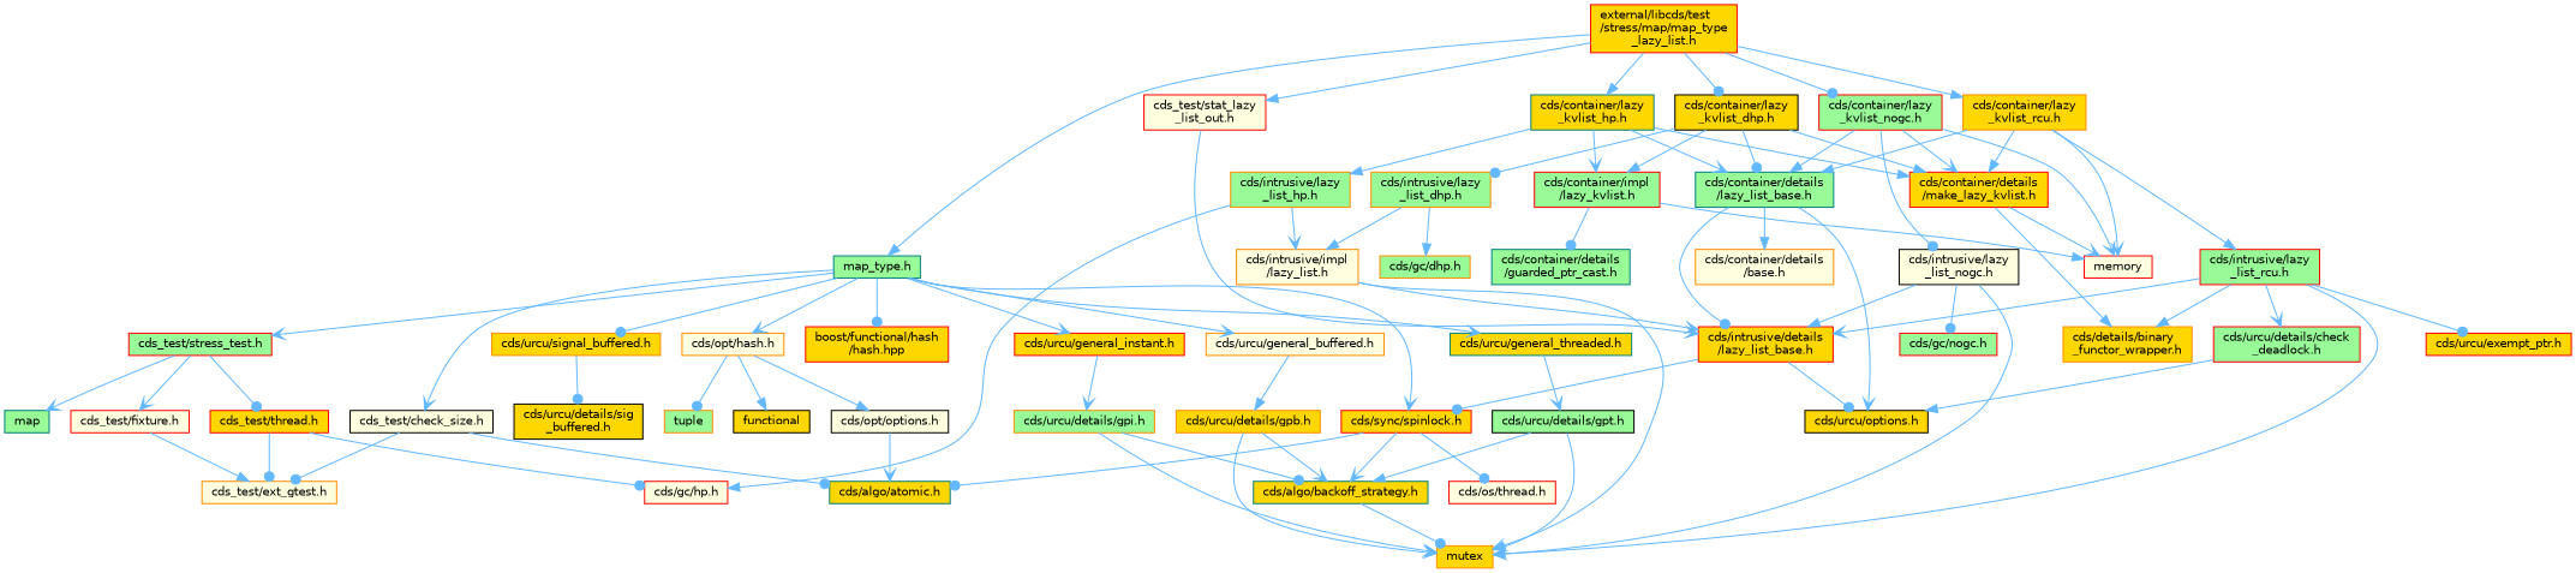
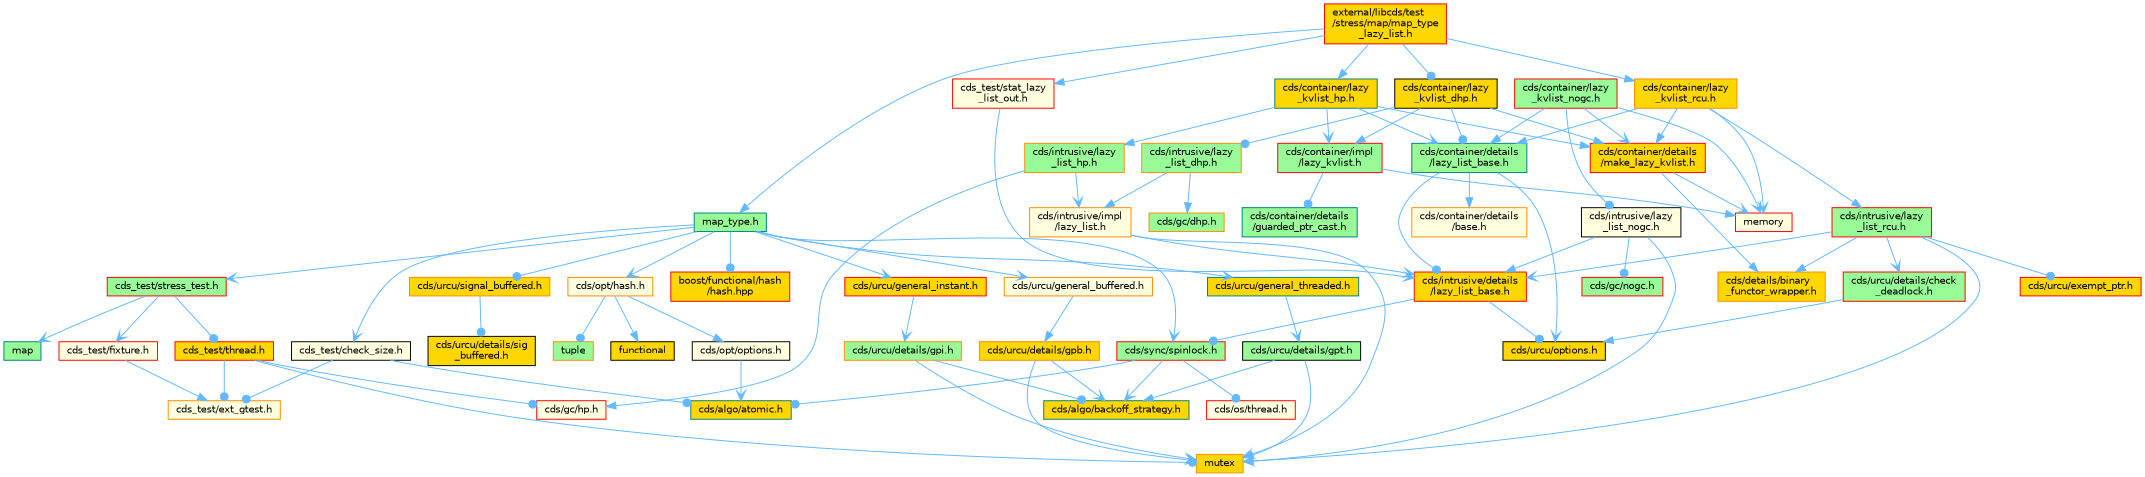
  digraph {
    node [color=red fillcolor=gold fontname=Helvetica fontsize=10 shape=box style=filled]
    edge [arrowhead=vee color=steelblue1 fontname=Helvetica fontsize=10 labelfontname=Helvetica labelfontsize=10 style=solid]
    n1 [fontcolor=black height=0.2 label="external/libcds/test\l/stress/map/map_type\l_lazy_list.h" width=0.4]
    n2 [color=teal fillcolor=palegreen height=0.2 label="map_type.h" width=0.4]
    n3 [color=teal height=0.2 label="cds/container/lazy\l_kvlist_hp.h" width=0.4]
    n4 [color=black height=0.2 label="cds/container/lazy\l_kvlist_dhp.h" width=0.4]
    n5 [color=darkorange height=0.2 label="cds/container/lazy\l_kvlist_rcu.h" width=0.4]
    n6 [fillcolor=palegreen height=0.2 label="cds/container/lazy\l_kvlist_nogc.h" width=0.4]
    n7 [fillcolor=lightyellow height=0.2 label="cds_test/stat_lazy\l_list_out.h" width=0.4]
    n8 [height=0.2 label="cds/urcu/general_instant.h" width=0.4]
    n9 [color=darkorange fillcolor=lightyellow height=0.2 label="cds/urcu/general_buffered.h" width=0.4]
    n10 [color=teal height=0.2 label="cds/urcu/general_threaded.h" width=0.4]
    n11 [color=darkorange height=0.2 label="cds/urcu/signal_buffered.h" width=0.4]
-   n12 [height=0.2 label="cds/sync/spinlock.h" width=0.4]
+   n12 [fillcolor=palegreen height=0.2 label="cds/sync/spinlock.h" width=0.4]
    n13 [color=darkorange fillcolor=lightyellow height=0.2 label="cds/opt/hash.h" width=0.4]
    n14 [height=0.2 label="boost/functional/hash\l/hash.hpp" width=0.4]
    n15 [fillcolor=palegreen height=0.2 label="cds_test/stress_test.h" width=0.4]
    n16 [color=black fillcolor=lightyellow height=0.2 label="cds_test/check_size.h" width=0.4]
    n17 [color=teal fillcolor=palegreen height=0.2 label="cds/container/details\l/lazy_list_base.h" width=0.4]
    n18 [color=darkorange fillcolor=palegreen height=0.2 label="cds/intrusive/lazy\l_list_hp.h" width=0.4]
    n19 [height=0.2 label="cds/container/details\l/make_lazy_kvlist.h" width=0.4]
    n20 [fillcolor=palegreen height=0.2 label="cds/container/impl\l/lazy_kvlist.h" width=0.4]
    n21 [color=darkorange fillcolor=palegreen height=0.2 label="cds/intrusive/lazy\l_list_dhp.h" width=0.4]
    n22 [fillcolor=lightyellow height=0.2 label=memory width=0.4]
    n23 [fillcolor=palegreen height=0.2 label="cds/intrusive/lazy\l_list_rcu.h" width=0.4]
    n24 [color=black fillcolor=lightyellow height=0.2 label="cds/intrusive/lazy\l_list_nogc.h" width=0.4]
    n25 [height=0.2 label="cds/intrusive/details\l/lazy_list_base.h" width=0.4]
    n26 [color=darkorange fillcolor=palegreen height=0.2 label="cds/urcu/details/gpi.h" width=0.4]
    n27 [color=darkorange height=0.2 label="cds/urcu/details/gpb.h" width=0.4]
    n28 [color=black fillcolor=palegreen height=0.2 label="cds/urcu/details/gpt.h" width=0.4]
    n29 [color=black height=0.2 label="cds/urcu/details/sig\l_buffered.h" width=0.4]
    n30 [color=teal height=0.2 label="cds/algo/backoff_strategy.h" width=0.4]
    n31 [color=teal height=0.2 label="cds/algo/atomic.h" width=0.4]
    n32 [fillcolor=lightyellow height=0.2 label="cds/os/thread.h" width=0.4]
    n33 [color=darkorange fillcolor=palegreen height=0.2 label=tuple width=0.4]
    n34 [color=black height=0.2 label=functional width=0.4]
    n35 [color=black fillcolor=lightyellow height=0.2 label="cds/opt/options.h" width=0.4]
    n36 [color=teal fillcolor=palegreen height=0.2 label=map width=0.4]
    n37 [fillcolor=lightyellow height=0.2 label="cds_test/fixture.h" width=0.4]
    n38 [height=0.2 label="cds_test/thread.h" width=0.4]
    n39 [color=darkorange fillcolor=lightyellow height=0.2 label="cds_test/ext_gtest.h" width=0.4]
    n40 [color=darkorange height=0.2 label=mutex width=0.4]
    n41 [fillcolor=lightyellow height=0.2 label="cds/gc/hp.h" width=0.4]
    n42 [color=darkorange fillcolor=lightyellow height=0.2 label="cds/container/details\l/base.h" width=0.4]
    n43 [color=black height=0.2 label="cds/urcu/options.h" width=0.4]
    n44 [color=darkorange fillcolor=lightyellow height=0.2 label="cds/intrusive/impl\l/lazy_list.h" width=0.4]
    n45 [color=darkorange height=0.2 label="cds/details/binary\l_functor_wrapper.h" width=0.4]
    n46 [color=teal fillcolor=palegreen height=0.2 label="cds/container/details\l/guarded_ptr_cast.h" width=0.4]
    n47 [color=darkorange fillcolor=palegreen height=0.2 label="cds/gc/dhp.h" width=0.4]
    n48 [fillcolor=palegreen height=0.2 label="cds/urcu/details/check\l_deadlock.h" width=0.4]
    n49 [height=0.2 label="cds/urcu/exempt_ptr.h" width=0.4]
    n50 [fillcolor=palegreen height=0.2 label="cds/gc/nogc.h" width=0.4]
    n1 -> n2 [arrowhead=normal]
    n1 -> n3 [arrowhead=normal]
    n1 -> n4 [arrowhead=dot]
    n1 -> n5 [arrowhead=normal]
-   n1 -> n6 [arrowhead=dot]
    n1 -> n7 [arrowhead=normal]
    n2 -> n8
    n2 -> n9
    n2 -> n10
    n2 -> n11 [arrowhead=dot]
    n2 -> n12
    n2 -> n13
    n2 -> n14 [arrowhead=dot]
    n2 -> n15
    n2 -> n16
    n3 -> n17
    n3 -> n18 [arrowhead=normal]
    n3 -> n19 [arrowhead=normal]
    n3 -> n20
    n4 -> n17 [arrowhead=dot]
    n4 -> n19 [arrowhead=normal]
    n4 -> n20 [arrowhead=normal]
    n4 -> n21 [arrowhead=dot]
    n5 -> n17 [arrowhead=normal]
    n5 -> n19 [arrowhead=normal]
    n5 -> n22
    n5 -> n23 [arrowhead=normal]
    n6 -> n17 [arrowhead=normal]
    n6 -> n19
    n6 -> n22
    n6 -> n24 [arrowhead=dot]
    n7 -> n25
    n8 -> n26
    n9 -> n27 [arrowhead=normal]
    n10 -> n28
    n11 -> n29 [arrowhead=dot]
    n12 -> n30
    n12 -> n31 [arrowhead=dot]
    n12 -> n32 [arrowhead=dot]
    n13 -> n33 [arrowhead=dot]
    n13 -> n34 [arrowhead=normal]
    n13 -> n35 [arrowhead=normal]
    n15 -> n36
    n15 -> n37
    n15 -> n38 [arrowhead=dot]
    n16 -> n31 [arrowhead=dot]
    n16 -> n39 [arrowhead=dot]
    n17 -> n25 [arrowhead=dot]
    n17 -> n42 [arrowhead=normal]
    n17 -> n43
    n18 -> n41 [arrowhead=normal]
    n18 -> n44
    n19 -> n22
    n19 -> n45 [arrowhead=normal]
    n20 -> n22 [arrowhead=normal]
    n20 -> n46 [arrowhead=dot]
    n21 -> n44 [arrowhead=normal]
    n21 -> n47 [arrowhead=normal]
    n23 -> n25
    n23 -> n40 [arrowhead=normal]
    n23 -> n45 [arrowhead=normal]
    n23 -> n48
    n23 -> n49 [arrowhead=dot]
    n24 -> n25 [arrowhead=normal]
    n24 -> n40
    n24 -> n50 [arrowhead=dot]
    n25 -> n12 [arrowhead=dot]
    n25 -> n43 [arrowhead=dot]
    n26 -> n30 [arrowhead=dot]
    n26 -> n40
    n27 -> n30
    n27 -> n40
    n28 -> n30 [arrowhead=normal]
    n28 -> n40 [arrowhead=normal]
    n35 -> n31
    n37 -> n39 [arrowhead=normal]
    n38 -> n39 [arrowhead=dot]
-   n30 -> n40 [arrowhead=dot]
+   n38 -> n40 [arrowhead=dot]
    n38 -> n41 [arrowhead=dot]
    n44 -> n25
    n44 -> n40
    n48 -> n43 [arrowhead=normal]
  }
